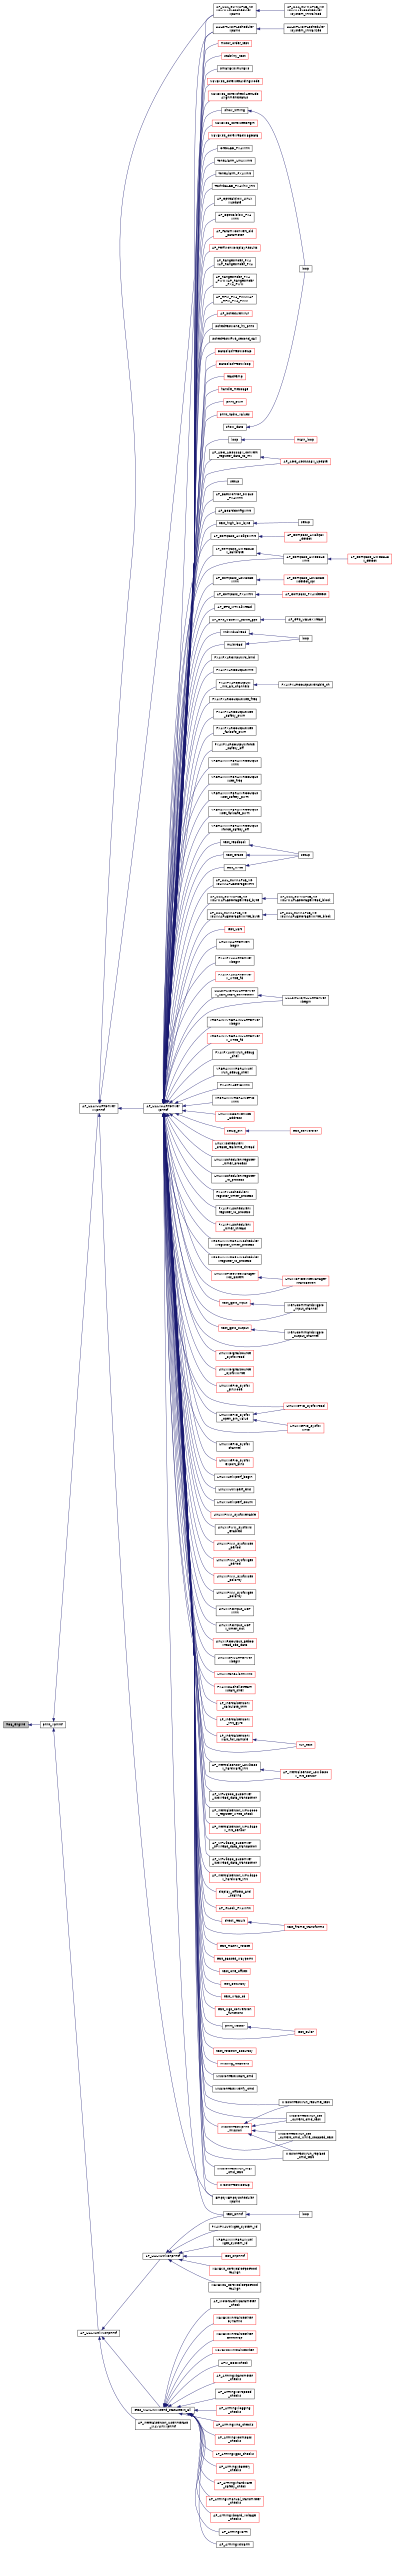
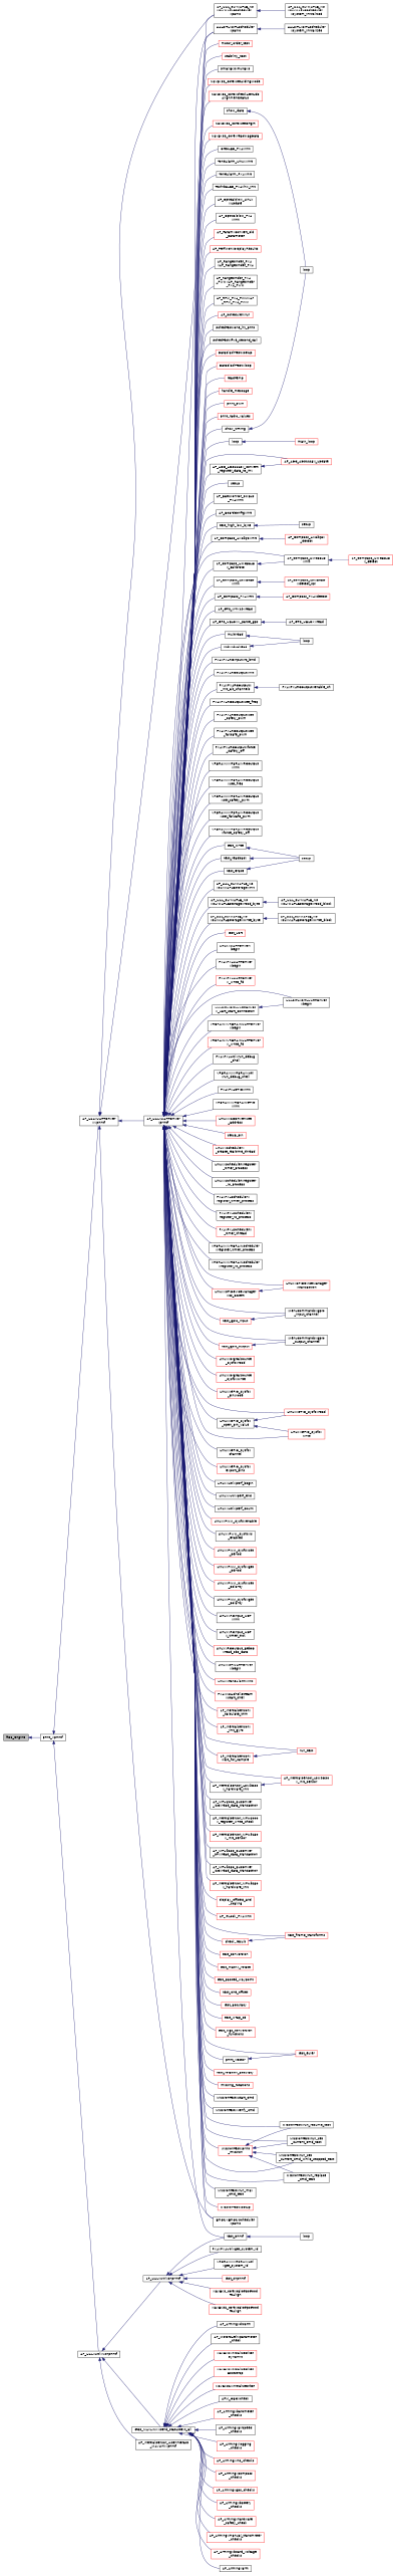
  digraph {
    rankdir=LR
    node [color=black fillcolor=white fontname=Helvetica fontsize=10 shape=record style=filled]
    edge [color=midnightblue dir=back fontname=Helvetica fontsize=10 labelfontname=Helvetica labelfontsize=10 style=solid]
    n1 [fillcolor=grey75 fontcolor=black height=0.2 label=ftoa_engine width=0.4]
    n2 [height=0.2 label=print_vprintf width=0.4]
    n3 [height=0.2 label="AP_HAL::UARTDriver\l::vprintf" width=0.4]
    n4 [height=0.2 label="AP_HAL::Util::vsnprintf" width=0.4]
    n5 [height=0.2 label="AP_HAL::UARTDriver\l::printf" width=0.4]
    n6 [height=0.2 label="Empty::EmptyScheduler\l::panic" width=0.4]
    n7 [height=0.2 label="AP_HAL_FLYMAPLE_NS\l::FLYMAPLEScheduler\l::panic" width=0.4]
    n8 [height=0.2 label="HALSITL::SITLScheduler\l::panic" width=0.4]
    n9 [height=0.2 label="AP_HAL::Util::snprintf" width=0.4]
    n10 [height=0.2 label="AP_InertialSensor_UserInteract\l_MAVLink::printf" width=0.4]
    n11 [height=0.2 label="GCS_MAVLINK::send_statustext_all" width=0.4]
    n12 [height=0.2 label=loop width=0.4]
    n13 [height=0.2 label="AP_ADC_ADS1115::_convert\l_register_data_to_mv" width=0.4]
    n14 [height=0.2 label=show_timing width=0.4]
    n15 [height=0.2 label=setup width=0.4]
    n16 [height=0.2 label="AP_BattMonitor_SMBus\l_PX4::init" width=0.4]
    n17 [height=0.2 label="AP_BoardConfig::init" width=0.4]
    n18 [height=0.2 label=test_high_low_byte width=0.4]
    n19 [height=0.2 label="AP_Compass_AK8963::init" width=0.4]
    n20 [height=0.2 label="AP_Compass_HMC5843\l::init" width=0.4]
    n21 [height=0.2 label="AP_Compass_HMC5843\l::_calibrate" width=0.4]
    n22 [height=0.2 label="AP_Compass_LSM303D\l::init" width=0.4]
    n23 [height=0.2 label="AP_Compass_PX4::init" width=0.4]
    n24 [height=0.2 label="AP_GPS_MTK19::read" width=0.4]
    n25 [height=0.2 label="AP_GPS_UBLOX::_parse_gps" width=0.4]
    n26 [height=0.2 label=test_printf width=0.4]
    n27 [height=0.2 label=multiread width=0.4]
    n28 [height=0.2 label=individualread width=0.4]
    n29 [height=0.2 label="PX4::PX4RCInput::rc_bind" width=0.4]
    n30 [height=0.2 label="PX4::PX4RCOutput::init" width=0.4]
    n31 [height=0.2 label="PX4::PX4RCOutput::\l_init_alt_channels" width=0.4]
    n32 [height=0.2 label="PX4::PX4RCOutput::set_freq" width=0.4]
    n33 [height=0.2 label="PX4::PX4RCOutput::set\l_safety_pwm" width=0.4]
    n34 [height=0.2 label="PX4::PX4RCOutput::set\l_failsafe_pwm" width=0.4]
    n35 [height=0.2 label="PX4::PX4RCOutput::force\l_safety_off" width=0.4]
    n36 [height=0.2 label="VRBRAIN::VRBRAINRCOutput\l::init" width=0.4]
    n37 [height=0.2 label="VRBRAIN::VRBRAINRCOutput\l::set_freq" width=0.4]
    n38 [height=0.2 label="VRBRAIN::VRBRAINRCOutput\l::set_safety_pwm" width=0.4]
    n39 [height=0.2 label="VRBRAIN::VRBRAINRCOutput\l::set_failsafe_pwm" width=0.4]
    n40 [height=0.2 label="VRBRAIN::VRBRAINRCOutput\l::force_safety_off" width=0.4]
    n41 [height=0.2 label=test_erase width=0.4]
    n42 [height=0.2 label=test_write width=0.4]
    n43 [height=0.2 label=test_readback width=0.4]
    n44 [height=0.2 label="AP_HAL_FLYMAPLE_NS\l::FLYMAPLEStorage::init" width=0.4]
    n45 [height=0.2 label="AP_HAL_FLYMAPLE_NS\l::FLYMAPLEStorage::read_byte" width=0.4]
    n46 [height=0.2 label="AP_HAL_FLYMAPLE_NS\l::FLYMAPLEStorage::write_byte" width=0.4]
    n47 [color=red height=0.2 label=test_uart width=0.4]
    n48 [height=0.2 label="Linux::UARTDriver::\lbegin" width=0.4]
    n49 [height=0.2 label="PX4::PX4UARTDriver\l::begin" width=0.4]
    n50 [color=red height=0.2 label="PX4::PX4UARTDriver\l::_write_fd" width=0.4]
    n51 [height=0.2 label="HALSITL::SITLUARTDriver\l::begin" width=0.4]
    n52 [height=0.2 label="HALSITL::SITLUARTDriver\l::_uart_start_connection" width=0.4]
    n53 [height=0.2 label="VRBRAIN::VRBRAINUARTDriver\l::begin" width=0.4]
    n54 [color=red height=0.2 label="VRBRAIN::VRBRAINUARTDriver\l::_write_fd" width=0.4]
    n55 [height=0.2 label="PX4::PX4Util::run_debug\l_shell" width=0.4]
    n56 [height=0.2 label="VRBRAIN::VRBRAINUtil\l::run_debug_shell" width=0.4]
    n57 [height=0.2 label="PX4::PX4GPIO::init" width=0.4]
    n58 [height=0.2 label="VRBRAIN::VRBRAINGPIO\l::init" width=0.4]
    n59 [color=red height=0.2 label="Linux::I2CDriver::set\l_address" width=0.4]
    n60 [color=red height=0.2 label=setup_pin width=0.4]
    n61 [color=red height=0.2 label="Linux::Scheduler::\l_create_realtime_thread" width=0.4]
    n62 [height=0.2 label="Linux::Scheduler::register\l_timer_process" width=0.4]
    n63 [height=0.2 label="Linux::Scheduler::register\l_io_process" width=0.4]
    n64 [height=0.2 label="PX4::PX4Scheduler::\lregister_timer_process" width=0.4]
    n65 [height=0.2 label="PX4::PX4Scheduler::\lregister_io_process" width=0.4]
    n66 [color=red height=0.2 label="PX4::PX4Scheduler::\l_timer_thread" width=0.4]
    n67 [height=0.2 label="VRBRAIN::VRBRAINScheduler\l::register_timer_process" width=0.4]
    n68 [height=0.2 label="VRBRAIN::VRBRAINScheduler\l::register_io_process" width=0.4]
    n69 [color=red height=0.2 label="Linux::SPIDeviceManager\l::cs_assert" width=0.4]
    n70 [color=red height=0.2 label="Linux::SPIDeviceManager\l::transaction" width=0.4]
    n71 [color=red height=0.2 label=test_gpio_input width=0.4]
    n72 [height=0.2 label="MenuCommands::gpio\l_input_channel" width=0.4]
    n73 [color=red height=0.2 label=test_gpio_output width=0.4]
    n74 [height=0.2 label="MenuCommands::gpio\l_output_channel" width=0.4]
    n75 [color=red height=0.2 label="Linux::DigitalSource\l_Sysfs::read" width=0.4]
    n76 [color=red height=0.2 label="Linux::DigitalSource\l_Sysfs::write" width=0.4]
    n77 [color=red height=0.2 label="Linux::GPIO_Sysfs::\l_pinMode" width=0.4]
    n78 [height=0.2 label="Linux::GPIO_Sysfs::\l_open_pin_value" width=0.4]
    n79 [color=red height=0.2 label="Linux::GPIO_Sysfs::read" width=0.4]
    n80 [color=red height=0.2 label="Linux::GPIO_Sysfs::\lwrite" width=0.4]
    n81 [height=0.2 label="Linux::GPIO_Sysfs::\lchannel" width=0.4]
    n82 [color=red height=0.2 label="Linux::GPIO_Sysfs::\lexport_pins" width=0.4]
    n83 [height=0.2 label="Linux::Util::perf_begin" width=0.4]
    n84 [height=0.2 label="Linux::Util::perf_end" width=0.4]
    n85 [height=0.2 label="Linux::Util::perf_count" width=0.4]
    n86 [color=red height=0.2 label="Linux::PWM_Sysfs::enable" width=0.4]
    n87 [height=0.2 label="Linux::PWM_Sysfs::is\l_enabled" width=0.4]
    n88 [color=red height=0.2 label="Linux::PWM_Sysfs::set\l_period" width=0.4]
    n89 [color=red height=0.2 label="Linux::PWM_Sysfs::get\l_period" width=0.4]
    n90 [color=red height=0.2 label="Linux::PWM_Sysfs::set\l_polarity" width=0.4]
    n91 [height=0.2 label="Linux::PWM_Sysfs::get\l_polarity" width=0.4]
    n92 [height=0.2 label="Linux::RCInput_UDP\l::init" width=0.4]
    n93 [height=0.2 label="Linux::RCInput_UDP\l::_timer_tick" width=0.4]
    n94 [color=red height=0.2 label="Linux::RCOutput_Bebop\l::read_obs_data" width=0.4]
    n95 [height=0.2 label="Linux::SPIUARTDriver\l::begin" width=0.4]
    n96 [color=red height=0.2 label="Linux::ToneAlarm::init" width=0.4]
    n97 [color=red height=0.2 label="PX4::NSHShellStream\l::start_shell" width=0.4]
    n98 [color=red height=0.2 label="AP_InertialSensor::\l_calculate_trim" width=0.4]
    n99 [color=red height=0.2 label="AP_InertialSensor::\l_init_gyro" width=0.4]
    n100 [color=red height=0.2 label="AP_InertialSensor::\lwait_for_sample" width=0.4]
    n101 [color=red height=0.2 label=run_test width=0.4]
    n102 [color=red height=0.2 label="AP_InertialSensor_LSM9DS0\l::_init_sensor" width=0.4]
    n103 [height=0.2 label="AP_InertialSensor_LSM9DS0\l::_hardware_init" width=0.4]
    n104 [height=0.2 label="AP_MPU6000_BusDriver\l_I2C::read_data_transaction" width=0.4]
    n105 [height=0.2 label="AP_InertialSensor_MPU6000\l::_register_write_check" width=0.4]
    n106 [color=red height=0.2 label="AP_InertialSensor_MPU9150\l::_init_sensor" width=0.4]
    n107 [height=0.2 label="AP_MPU9250_BusDriver\l_SPI::read_data_transaction" width=0.4]
    n108 [height=0.2 label="AP_MPU9250_BusDriver\l_I2C::read_data_transaction" width=0.4]
    n109 [color=red height=0.2 label="AP_InertialSensor_MPU9250\l::_hardware_init" width=0.4]
    n110 [color=red height=0.2 label="display_offsets_and\l_scaling" width=0.4]
    n111 [color=red height=0.2 label="AP_IRLock_PX4::init" width=0.4]
    n112 [color=red height=0.2 label=check_result width=0.4]
    n113 [color=red height=0.2 label=test_conversion width=0.4]
    n114 [color=red height=0.2 label=test_frame_transforms width=0.4]
    n115 [color=red height=0.2 label=test_matrix_rotate width=0.4]
    n116 [color=red height=0.2 label=test_passed_waypoint width=0.4]
    n117 [color=red height=0.2 label=test_one_offset width=0.4]
    n118 [color=red height=0.2 label=test_accuracy width=0.4]
    n119 [color=red height=0.2 label=test_wrap_cd width=0.4]
    n120 [color=red height=0.2 label="test_wgs_conversion\l_functions" width=0.4]
    n121 [height=0.2 label=print_vector width=0.4]
    n122 [color=red height=0.2 label=test_euler width=0.4]
    n123 [color=red height=0.2 label=test_rotation_accuracy width=0.4]
    n124 [color=red height=0.2 label=missing_rotations width=0.4]
    n125 [height=0.2 label="MissionTest::start_cmd" width=0.4]
    n126 [height=0.2 label="MissionTest::verify_cmd" width=0.4]
    n127 [color=red height=0.2 label="MissionTest::print\l_mission" width=0.4]
    n128 [height=0.2 label="MissionTest::run_resume_test" width=0.4]
    n129 [height=0.2 label="MissionTest::run_set\l_current_cmd_test" width=0.4]
    n130 [height=0.2 label="MissionTest::run_set\l_current_cmd_while_stopped_test" width=0.4]
    n131 [height=0.2 label="MissionTest::run_replace\l_cmd_test" width=0.4]
    n132 [height=0.2 label="MissionTest::run_max\l_cmd_test" width=0.4]
    n133 [color=red height=0.2 label="MissionTest::setup" width=0.4]
    n134 [color=red height=0.2 label=motor_order_test width=0.4]
    n135 [color=red height=0.2 label=stability_test width=0.4]
    n136 [height=0.2 label="SmallEKF::RunEKF" width=0.4]
    n137 [color=red height=0.2 label="NavEKF2_core::setAidingMode" width=0.4]
    n138 [color=red height=0.2 label="NavEKF2_core::checkAttitude\lAlignmentStatus" width=0.4]
    n139 [color=red height=0.2 label="NavEKF2_core::setOrigin" width=0.4]
    n140 [color=red height=0.2 label="NavEKF2_core::readMagData" width=0.4]
    n141 [height=0.2 label="OreoLED_PX4::init" width=0.4]
    n142 [height=0.2 label="ToneAlarm_Linux::init" width=0.4]
    n143 [height=0.2 label="ToneAlarm_PX4::init" width=0.4]
    n144 [height=0.2 label="ToshibaLED_PX4::hw_init" width=0.4]
    n145 [height=0.2 label="AP_OpticalFlow_Linux\l::update" width=0.4]
    n146 [height=0.2 label="AP_OpticalFlow_PX4\l::init" width=0.4]
    n147 [color=red height=0.2 label="AP_Param::convert_old\l_parameter" width=0.4]
    n148 [color=red height=0.2 label="AP_PerfMon::DisplayResults" width=0.4]
    n149 [height=0.2 label="AP_RangeFinder_PX4\l::AP_RangeFinder_PX4" width=0.4]
    n150 [height=0.2 label="AP_RangeFinder_PX4\l_PWM::AP_RangeFinder\l_PX4_PWM" width=0.4]
    n151 [height=0.2 label="AP_RPM_PX4_PWM::AP\l_RPM_PX4_PWM" width=0.4]
    n152 [color=red height=0.2 label="AP_Scheduler::run" width=0.4]
    n153 [height=0.2 label="SchedTest::one_hz_print" width=0.4]
    n154 [height=0.2 label="SchedTest::five_second_call" width=0.4]
    n155 [color=red height=0.2 label="DataFlashTest::setup" width=0.4]
    n156 [color=red height=0.2 label="DataFlashTest::loop" width=0.4]
    n157 [color=red height=0.2 label=readTemp width=0.4]
    n158 [color=red height=0.2 label=handle_message width=0.4]
    n159 [color=red height=0.2 label=print_pwm width=0.4]
    n160 [color=red height=0.2 label=print_radio_values width=0.4]
    n161 [color=red height=0.2 label="AP_ADC_ADS1115::_update" width=0.4]
    n162 [height=0.2 label="AP_HAL_FLYMAPLE_NS\l::FLYMAPLEScheduler\l::system_initialized" width=0.4]
    n163 [height=0.2 label="HALSITL::SITLScheduler\l::system_initialized" width=0.4]
    n164 [color=red height=0.2 label=main_loop width=0.4]
    n165 [height=0.2 label=loop width=0.4]
    n166 [height=0.2 label=show_data width=0.4]
    n167 [height=0.2 label=setup width=0.4]
    n168 [color=red height=0.2 label="AP_Compass_AK8963::\l_detect" width=0.4]
    n169 [color=red height=0.2 label="AP_Compass_HMC5843\l::_detect" width=0.4]
    n170 [color=red height=0.2 label="AP_Compass_LSM303D\l::detect_spi" width=0.4]
    n171 [color=red height=0.2 label="AP_Compass_PX4::detect" width=0.4]
    n172 [height=0.2 label="AP_GPS_UBLOX::read" width=0.4]
    n173 [height=0.2 label=loop width=0.4]
    n174 [height=0.2 label=loop width=0.4]
    n175 [height=0.2 label="PX4::PX4RCOutput::enable_ch" width=0.4]
    n176 [height=0.2 label=setup width=0.4]
    n177 [height=0.2 label="AP_HAL_FLYMAPLE_NS\l::FLYMAPLEStorage::read_block" width=0.4]
    n178 [height=0.2 label="AP_HAL_FLYMAPLE_NS\l::FLYMAPLEStorage::write_block" width=0.4]
    n179 [height=0.2 label="PX4::PX4Util::get_system_id" width=0.4]
    n180 [height=0.2 label="VRBRAIN::VRBRAINUtil\l::get_system_id" width=0.4]
    n181 [color=red height=0.2 label=test_snprintf width=0.4]
    n182 [color=red height=0.2 label="NavEKF_core::calcGpsGood\lToAlign" width=0.4]
-   n183 [height=0.2 label="NavEKF2_core::calcGpsGood\lToAlign" width=0.4]
+   n183 [color=red height=0.2 label="NavEKF2_core::calcGpsGood\lToAlign" width=0.4]
    n184 [color=red height=0.2 label="AP_Arming::barometer\l_checks" width=0.4]
    n185 [height=0.2 label="AP_Arming::airspeed\l_checks" width=0.4]
    n186 [color=red height=0.2 label="AP_Arming::logging\l_checks" width=0.4]
    n187 [color=red height=0.2 label="AP_Arming::ins_checks" width=0.4]
    n188 [color=red height=0.2 label="AP_Arming::compass\l_checks" width=0.4]
    n189 [color=red height=0.2 label="AP_Arming::gps_checks" width=0.4]
    n190 [color=red height=0.2 label="AP_Arming::battery\l_checks" width=0.4]
    n191 [color=red height=0.2 label="AP_Arming::hardware\l_safety_check" width=0.4]
    n192 [color=red height=0.2 label="AP_Arming::manual_transmitter\l_checks" width=0.4]
    n193 [color=red height=0.2 label="AP_Arming::board_voltage\l_checks" width=0.4]
    n194 [height=0.2 label="AP_Arming::arm" width=0.4]
    n195 [height=0.2 label="AP_Arming::disarm" width=0.4]
    n196 [height=0.2 label="AP_MotorsHeli::parameter\l_check" width=0.4]
    n197 [color=red height=0.2 label="NavEKF::InitialiseFilter\lDynamic" width=0.4]
    n198 [color=red height=0.2 label="NavEKF::InitialiseFilter\lBootstrap" width=0.4]
    n199 [color=red height=0.2 label="NavEKF2::InitialiseFilter" width=0.4]
    n200 [height=0.2 label="APM_OBC::check" width=0.4]
    n1 -> n2
    n2 -> n3
    n2 -> n4
    n3 -> n5
    n3 -> n6
    n3 -> n7
    n3 -> n8
    n4 -> n9
    n4 -> n10
    n4 -> n11
    n5 -> n6
    n5 -> n7
    n5 -> n8
    n5 -> n12
    n5 -> n13
    n5 -> n14
    n5 -> n15
    n5 -> n16
    n5 -> n17
    n5 -> n18
    n5 -> n19
    n5 -> n20
    n5 -> n21
    n5 -> n22
    n5 -> n23
    n5 -> n24
    n5 -> n25
    n5 -> n26
    n5 -> n27
    n5 -> n28
    n5 -> n29
    n5 -> n30
    n5 -> n31
    n5 -> n32
    n5 -> n33
    n5 -> n34
    n5 -> n35
    n5 -> n36
    n5 -> n37
    n5 -> n38
    n5 -> n39
    n5 -> n40
    n5 -> n41
    n5 -> n42
    n5 -> n43
    n5 -> n44
    n5 -> n45
    n5 -> n46
    n5 -> n47
    n5 -> n48
    n5 -> n49
    n5 -> n50
    n5 -> n51
    n5 -> n52
    n5 -> n53
    n5 -> n54
    n5 -> n55
    n5 -> n56
    n5 -> n57
    n5 -> n58
    n5 -> n59
    n5 -> n60
    n5 -> n61
    n5 -> n62
    n5 -> n63
    n5 -> n64
    n5 -> n65
    n5 -> n66
    n5 -> n67
    n5 -> n68
    n5 -> n69
    n5 -> n70
    n5 -> n71
    n5 -> n72
    n5 -> n73
    n5 -> n74
    n5 -> n75
    n5 -> n76
    n5 -> n77
    n5 -> n78
    n5 -> n79
    n5 -> n80
    n5 -> n81
    n5 -> n82
    n5 -> n83
    n5 -> n84
    n5 -> n85
    n5 -> n86
    n5 -> n87
    n5 -> n88
    n5 -> n89
    n5 -> n90
    n5 -> n91
    n5 -> n92
    n5 -> n93
    n5 -> n94
    n5 -> n95
    n5 -> n96
    n5 -> n97
    n5 -> n98
    n5 -> n99
    n5 -> n100
    n5 -> n101
    n5 -> n102
    n5 -> n103
    n5 -> n104
    n5 -> n105
    n5 -> n106
    n5 -> n107
    n5 -> n108
    n5 -> n109
    n5 -> n110
    n5 -> n111
    n5 -> n112
-   n60 -> n113
+   n5 -> n113
    n5 -> n114
    n5 -> n115
    n5 -> n116
    n5 -> n117
    n5 -> n118
    n5 -> n119
    n5 -> n120
    n5 -> n121
    n5 -> n122
    n5 -> n123
    n5 -> n124
    n5 -> n125
    n5 -> n126
    n5 -> n127
    n5 -> n128
    n5 -> n129
    n5 -> n130
    n5 -> n131
    n5 -> n132
    n5 -> n133
    n5 -> n134
    n5 -> n135
    n5 -> n136
    n5 -> n137
    n5 -> n138
    n5 -> n139
    n5 -> n140
    n5 -> n141
    n5 -> n142
    n5 -> n143
    n5 -> n144
    n5 -> n145
    n5 -> n146
    n5 -> n147
    n5 -> n148
    n5 -> n149
    n5 -> n150
    n5 -> n151
    n5 -> n152
    n5 -> n153
    n5 -> n154
    n5 -> n155
    n5 -> n156
    n5 -> n157
    n5 -> n158
    n5 -> n159
    n5 -> n160
    n5 -> n161
    n7 -> n162
    n8 -> n163
    n9 -> n26
    n9 -> n179
    n9 -> n180
    n9 -> n181
    n9 -> n182
    n9 -> n183
    n11 -> n184
    n11 -> n185
    n11 -> n186
    n11 -> n187
    n11 -> n188
    n11 -> n189
    n11 -> n190
    n11 -> n191
    n11 -> n192
    n11 -> n193
    n11 -> n194
    n11 -> n195
    n11 -> n196
    n11 -> n197
    n11 -> n198
    n11 -> n199
    n11 -> n200
    n12 -> n164
    n13 -> n161
    n14 -> n165
    n18 -> n167
    n19 -> n168
    n20 -> n169
    n21 -> n20
    n22 -> n170
    n23 -> n171
    n25 -> n172
    n26 -> n173
    n27 -> n174
    n28 -> n174
    n31 -> n175
    n41 -> n176
    n42 -> n176
    n43 -> n176
    n45 -> n177
    n46 -> n178
    n52 -> n51
    n69 -> n70
    n71 -> n72
    n73 -> n74
    n78 -> n79
    n78 -> n80
    n100 -> n101
    n103 -> n102
    n112 -> n114
    n121 -> n122
    n127 -> n128
    n127 -> n129
    n127 -> n130
    n127 -> n131
    n166 -> n165
  }
